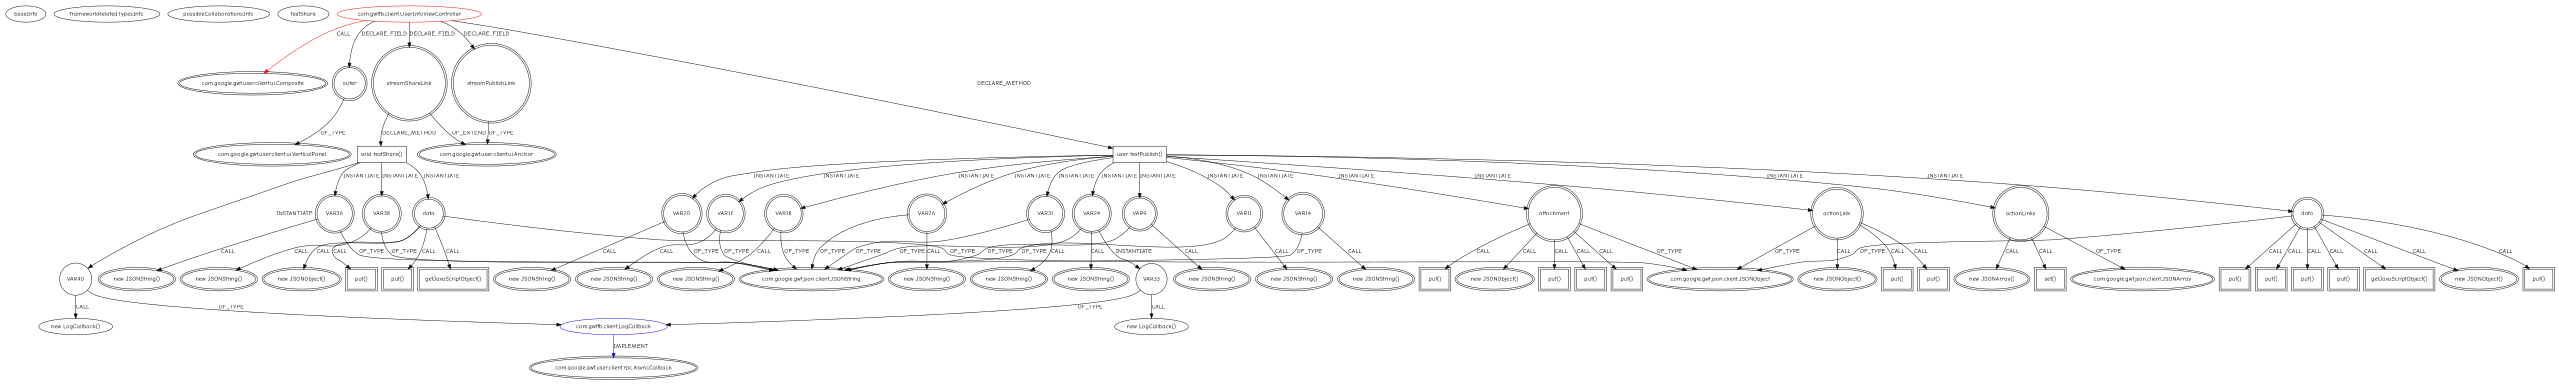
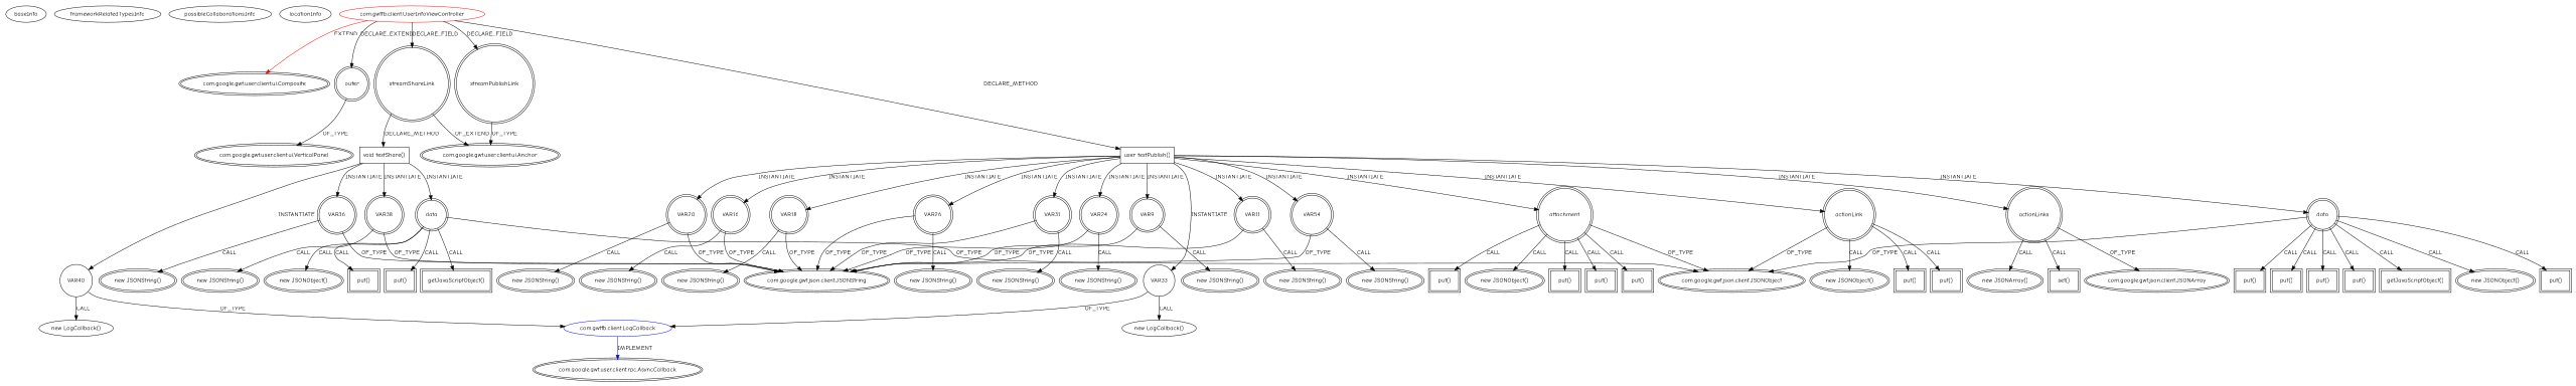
  digraph {
    fontname="Comic Neue"
    node [fontname="Comic Neue" isFrameworkType=true vertexType=VARIABLE_EXPRESION peripheries=2]
    edge [fontname="Comic Neue"]
    baseInfo [category=extension_graph graphId=4138 isAnonymous=false possibleRelation=true isFrameworkType="" vertexType="" peripheries=""]
    frameworkRelatedTypesInfo [0="com.google.gwt.user.client.ui.Composite" isFrameworkType="" vertexType="" peripheries=""]
    possibleCollaborationsInfo [0="4138~CLIENT_METHOD_DECLARATION-INSTANTIATION-CLIENT_METHOD_DECLARATION-INSTANTIATION-~com.google.gwt.user.client.ui.Composite ~com.google.gwt.user.client.rpc.AsyncCallback ~false~false" isFrameworkType="" vertexType="" peripheries=""]
-   locationInfo [contextSignature=UserInfoViewController filePath="/neilsh-gwtfb/gwtfb-master/GwtFB/src/com/gwtfb/client/UserInfoViewController.java" graphId=4138 projectName="neilsh-gwtfb" label=testShare isFrameworkType="" vertexType="" peripheries=""]
+   locationInfo [contextSignature=UserInfoViewController filePath="/neilsh-gwtfb/gwtfb-master/GwtFB/src/com/gwtfb/client/UserInfoViewController.java" graphId=4138 projectName="neilsh-gwtfb" isFrameworkType="" vertexType="" peripheries=""]
    n5 [color=red isFrameworkType=false label="com.gwtfb.client.UserInfoViewController" vertexType=ROOT_CLIENT_CLASS_DECLARATION peripheries=""]
    n6 [label="com.google.gwt.user.client.ui.Composite" vertexType=FRAMEWORK_CLASS_TYPE]
    n7 [label=outer shape=circle vertexType=FIELD_DECLARATION]
    n8 [label=streamPublishLink shape=circle vertexType=FIELD_DECLARATION]
    n9 [label=streamShareLink shape=circle vertexType=FIELD_DECLARATION]
    n10 [isFrameworkType=false label="user testPublish()" shape=box vertexType=CLIENT_METHOD_DECLARATION peripheries=""]
    n11 [label="com.google.gwt.user.client.ui.VerticalPanel" vertexType=FRAMEWORK_CLASS_TYPE]
    n12 [label="com.google.gwt.user.client.ui.Anchor" vertexType=FRAMEWORK_CLASS_TYPE]
    n13 [isFrameworkType=false label="void testShare()" shape=box vertexType=CLIENT_METHOD_DECLARATION peripheries=""]
    n14 [label=data shape=circle]
    n15 [label=VAR9 shape=circle]
    n16 [label=VAR11 shape=circle]
    n17 [label=attachment shape=circle]
-   n18 [label=VAR14 shape=circle]
+   n18 [label=VAR54 shape=circle]
    n19 [label=VAR16 shape=circle]
    n20 [label=VAR18 shape=circle]
    n21 [label=VAR20 shape=circle]
    n22 [label=actionLink shape=circle]
    n23 [label=VAR24 shape=circle]
    n24 [label=VAR26 shape=circle]
    n25 [label=actionLinks shape=circle]
    n26 [label=VAR31 shape=circle]
    n27 [isFrameworkType=false label=VAR33 shape=circle peripheries=""]
    n28 [label=data shape=circle]
    n29 [label=VAR36 shape=circle]
    n30 [label=VAR38 shape=circle]
    n31 [isFrameworkType=false label=VAR40 shape=circle peripheries=""]
    n32 [label="com.google.gwt.json.client.JSONObject" vertexType=FRAMEWORK_CLASS_TYPE]
    n33 [label="new JSONObject()" vertexType=CONSTRUCTOR_CALL]
    n34 [label="put()" shape=box vertexType=INSIDE_CALL]
    n35 [label="put()" shape=box vertexType=INSIDE_CALL]
    n36 [label="put()" shape=box vertexType=INSIDE_CALL]
    n37 [label="put()" shape=box vertexType=INSIDE_CALL]
    n38 [label="put()" shape=box vertexType=INSIDE_CALL]
    n39 [label="getJavaScriptObject()" shape=box vertexType=INSIDE_CALL]
    n40 [label="com.google.gwt.json.client.JSONString" vertexType=FRAMEWORK_CLASS_TYPE]
    n41 [label="new JSONString()" vertexType=CONSTRUCTOR_CALL]
    n42 [label="new JSONString()" vertexType=CONSTRUCTOR_CALL]
    n43 [label="new JSONObject()" vertexType=CONSTRUCTOR_CALL]
    n44 [label="put()" shape=box vertexType=INSIDE_CALL]
    n45 [label="put()" shape=box vertexType=INSIDE_CALL]
    n46 [label="put()" shape=box vertexType=INSIDE_CALL]
    n47 [label="put()" shape=box vertexType=INSIDE_CALL]
    n48 [label="new JSONString()" vertexType=CONSTRUCTOR_CALL]
    n49 [label="new JSONString()" vertexType=CONSTRUCTOR_CALL]
    n50 [label="new JSONString()" vertexType=CONSTRUCTOR_CALL]
    n51 [label="new JSONString()" vertexType=CONSTRUCTOR_CALL]
    n52 [label="new JSONObject()" vertexType=CONSTRUCTOR_CALL]
    n53 [label="put()" shape=box vertexType=INSIDE_CALL]
    n54 [label="put()" shape=box vertexType=INSIDE_CALL]
    n55 [label="new JSONString()" vertexType=CONSTRUCTOR_CALL]
    n56 [label="new JSONString()" vertexType=CONSTRUCTOR_CALL]
    n57 [label="com.google.gwt.json.client.JSONArray" vertexType=FRAMEWORK_CLASS_TYPE]
    n58 [label="new JSONArray()" vertexType=CONSTRUCTOR_CALL]
    n59 [label="set()" shape=box vertexType=INSIDE_CALL]
    n60 [label="new JSONString()" vertexType=CONSTRUCTOR_CALL]
    n61 [color=blue isFrameworkType=false label="com.gwtfb.client.LogCallback" vertexType=REFERENCE_CLIENT_CLASS_DECLARATION peripheries=""]
    n62 [isFrameworkType=false label="new LogCallback()" vertexType=CONSTRUCTOR_CALL peripheries=""]
    n63 [label="com.google.gwt.user.client.rpc.AsyncCallback" vertexType=FRAMEWORK_INTERFACE_TYPE]
    n64 [label="new JSONObject()" vertexType=CONSTRUCTOR_CALL]
    n65 [label="put()" shape=box vertexType=INSIDE_CALL]
    n66 [label="put()" shape=box vertexType=INSIDE_CALL]
    n67 [label="getJavaScriptObject()" shape=box vertexType=INSIDE_CALL]
    n68 [label="new JSONString()" vertexType=CONSTRUCTOR_CALL]
    n69 [label="new JSONString()" vertexType=CONSTRUCTOR_CALL]
    n70 [isFrameworkType=false label="new LogCallback()" vertexType=CONSTRUCTOR_CALL peripheries=""]
-   n5 -> n6 [color=red label=CALL]
-   n5 -> n7 [label=DECLARE_FIELD]
+   n5 -> n6 [color=red label=EXTEND]
+   n5 -> n7 [label=DECLARE_EXTEND]
    n5 -> n8 [label=DECLARE_FIELD]
    n5 -> n9 [label=DECLARE_FIELD]
    n5 -> n10 [label=DECLARE_METHOD]
    n7 -> n11 [label=OF_TYPE]
    n8 -> n12 [label=OF_TYPE]
    n9 -> n12 [label=OF_EXTEND]
    n9 -> n13 [label=DECLARE_METHOD]
    n10 -> n14 [label=INSTANTIATE]
    n10 -> n15 [label=INSTANTIATE]
    n10 -> n16 [label=INSTANTIATE]
    n10 -> n17 [label=INSTANTIATE]
    n10 -> n18 [label=INSTANTIATE]
    n10 -> n19 [label=INSTANTIATE]
    n10 -> n20 [label=INSTANTIATE]
    n10 -> n21 [label=INSTANTIATE]
    n10 -> n22 [label=INSTANTIATE]
    n10 -> n23 [label=INSTANTIATE]
    n10 -> n24 [label=INSTANTIATE]
    n10 -> n25 [label=INSTANTIATE]
    n10 -> n26 [label=INSTANTIATE]
-   n23 -> n27 [label=INSTANTIATE]
+   n10 -> n27 [label=INSTANTIATE]
    n13 -> n28 [label=INSTANTIATE]
    n13 -> n29 [label=INSTANTIATE]
    n13 -> n30 [label=INSTANTIATE]
    n13 -> n31 [label=INSTANTIATE]
    n14 -> n32 [label=OF_TYPE]
    n14 -> n33 [label=CALL]
    n14 -> n34 [label=CALL]
    n14 -> n35 [label=CALL]
    n14 -> n36 [label=CALL]
    n14 -> n37 [label=CALL]
    n14 -> n38 [label=CALL]
    n14 -> n39 [label=CALL]
    n15 -> n40 [label=OF_TYPE]
    n15 -> n41 [label=CALL]
    n16 -> n40 [label=OF_TYPE]
    n16 -> n42 [label=CALL]
    n17 -> n32 [label=OF_TYPE]
    n17 -> n43 [label=CALL]
    n17 -> n44 [label=CALL]
    n17 -> n45 [label=CALL]
    n17 -> n46 [label=CALL]
    n17 -> n47 [label=CALL]
    n18 -> n40 [label=OF_TYPE]
    n18 -> n48 [label=CALL]
    n19 -> n40 [label=OF_TYPE]
    n19 -> n49 [label=CALL]
    n20 -> n40 [label=OF_TYPE]
    n20 -> n50 [label=CALL]
    n21 -> n40 [label=OF_TYPE]
    n21 -> n51 [label=CALL]
    n22 -> n32 [label=OF_TYPE]
    n22 -> n52 [label=CALL]
    n22 -> n53 [label=CALL]
    n22 -> n54 [label=CALL]
    n23 -> n40 [label=OF_TYPE]
    n23 -> n55 [label=CALL]
    n24 -> n40 [label=OF_TYPE]
    n24 -> n56 [label=CALL]
    n25 -> n57 [label=OF_TYPE]
    n25 -> n58 [label=CALL]
    n25 -> n59 [label=CALL]
    n26 -> n40 [label=OF_TYPE]
    n26 -> n60 [label=CALL]
    n27 -> n61 [label=OF_TYPE]
    n27 -> n62 [label=CALL]
    n28 -> n32 [label=OF_TYPE]
    n28 -> n64 [label=CALL]
    n28 -> n65 [label=CALL]
    n28 -> n66 [label=CALL]
    n28 -> n67 [label=CALL]
    n29 -> n40 [label=OF_TYPE]
    n29 -> n68 [label=CALL]
    n30 -> n40 [label=OF_TYPE]
    n30 -> n69 [label=CALL]
    n31 -> n61 [label=OF_TYPE]
    n31 -> n70 [label=CALL]
    n61 -> n63 [color=blue label=IMPLEMENT]
  }
